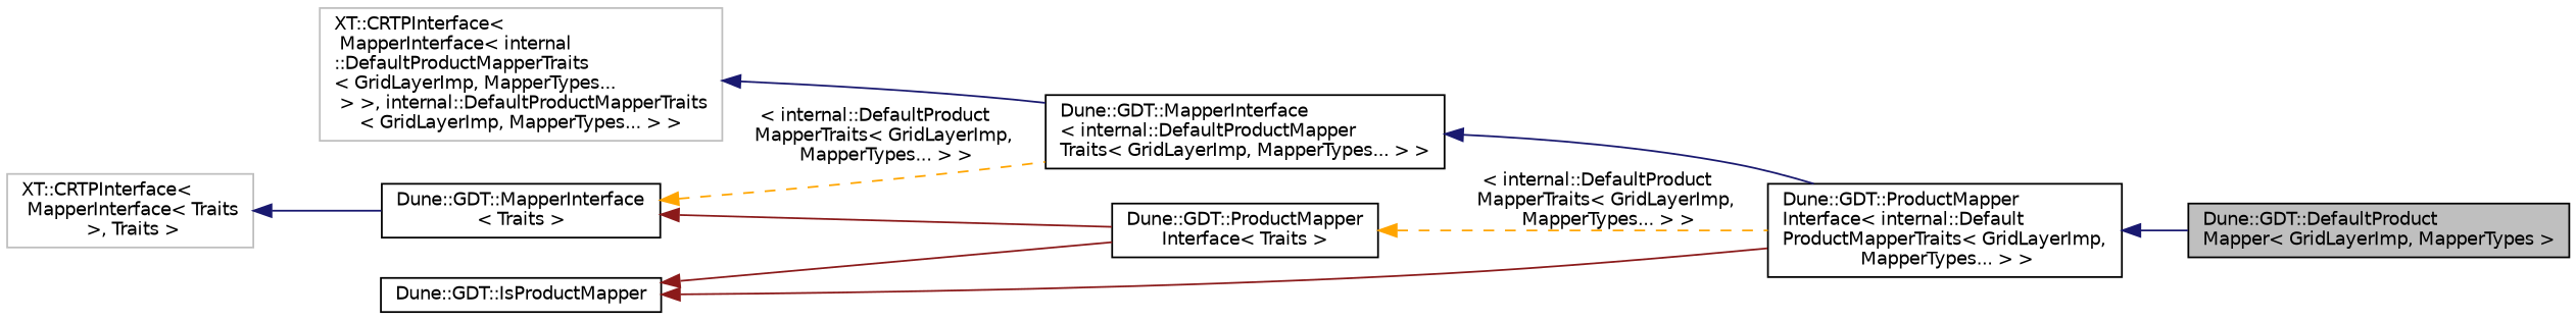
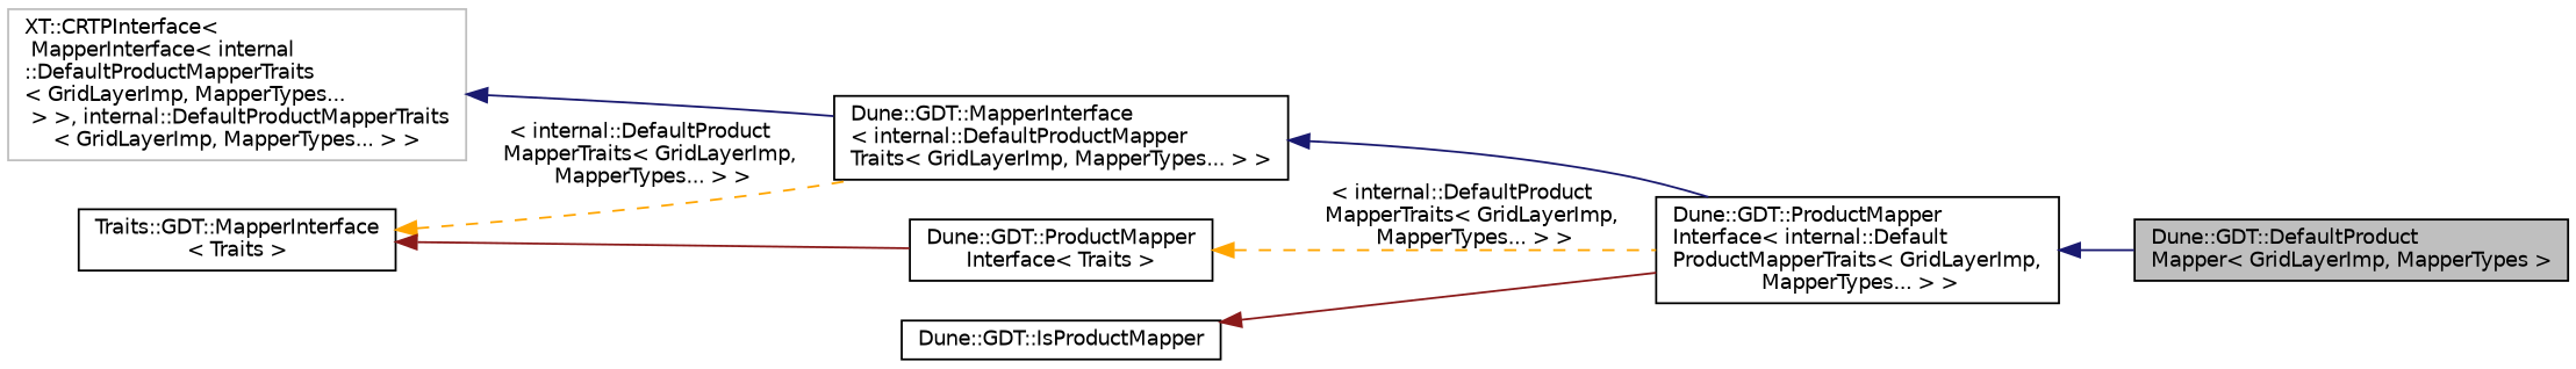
  digraph {
    rankdir=LR
    node [color=black fillcolor=white fontname=Helvetica fontsize=10 shape=record style=filled]
    edge [color=midnightblue dir=back fontname=Helvetica fontsize=10 labelfontname=Helvetica labelfontsize=10 style=solid]
    n1 [fillcolor=grey75 fontcolor=black height=0.2 label="Dune::GDT::DefaultProduct\lMapper\< GridLayerImp, MapperTypes \>" width=0.4]
    n2 [height=0.2 label="Dune::GDT::ProductMapper\lInterface\< internal::Default\lProductMapperTraits\< GridLayerImp,\l MapperTypes... \> \>" width=0.4]
    n3 [height=0.2 label="Dune::GDT::MapperInterface\l\< internal::DefaultProductMapper\lTraits\< GridLayerImp, MapperTypes... \> \>" width=0.4]
    n4 [color=grey75 height=0.2 label="XT::CRTPInterface\<\l MapperInterface\< internal\l::DefaultProductMapperTraits\l\< GridLayerImp, MapperTypes...\l \> \>, internal::DefaultProductMapperTraits\l\< GridLayerImp, MapperTypes... \> \>" width=0.4]
-   n5 [height=0.2 label="Dune::GDT::MapperInterface\l\< Traits \>" width=0.4]
+   n5 [height=0.2 label="Traits::GDT::MapperInterface\l\< Traits \>" width=0.4]
    n6 [height=0.2 label="Dune::GDT::ProductMapper\lInterface\< Traits \>" width=0.4]
-   n7 [color=grey75 height=0.2 label="XT::CRTPInterface\<\l MapperInterface\< Traits\l \>, Traits \>" width=0.4]
    n8 [height=0.2 label="Dune::GDT::IsProductMapper" width=0.4]
    n2 -> n1
    n3 -> n2
    n4 -> n3
    n5 -> n3 [color=orange label=" \< internal::DefaultProduct\lMapperTraits\< GridLayerImp,\l MapperTypes... \> \>" style=dashed]
    n5 -> n6 [color=firebrick4]
    n6 -> n2 [color=orange label=" \< internal::DefaultProduct\lMapperTraits\< GridLayerImp,\l MapperTypes... \> \>" style=dashed]
-   n7 -> n5
    n8 -> n2 [color=firebrick4]
-   n8 -> n6 [color=firebrick4]
  }
